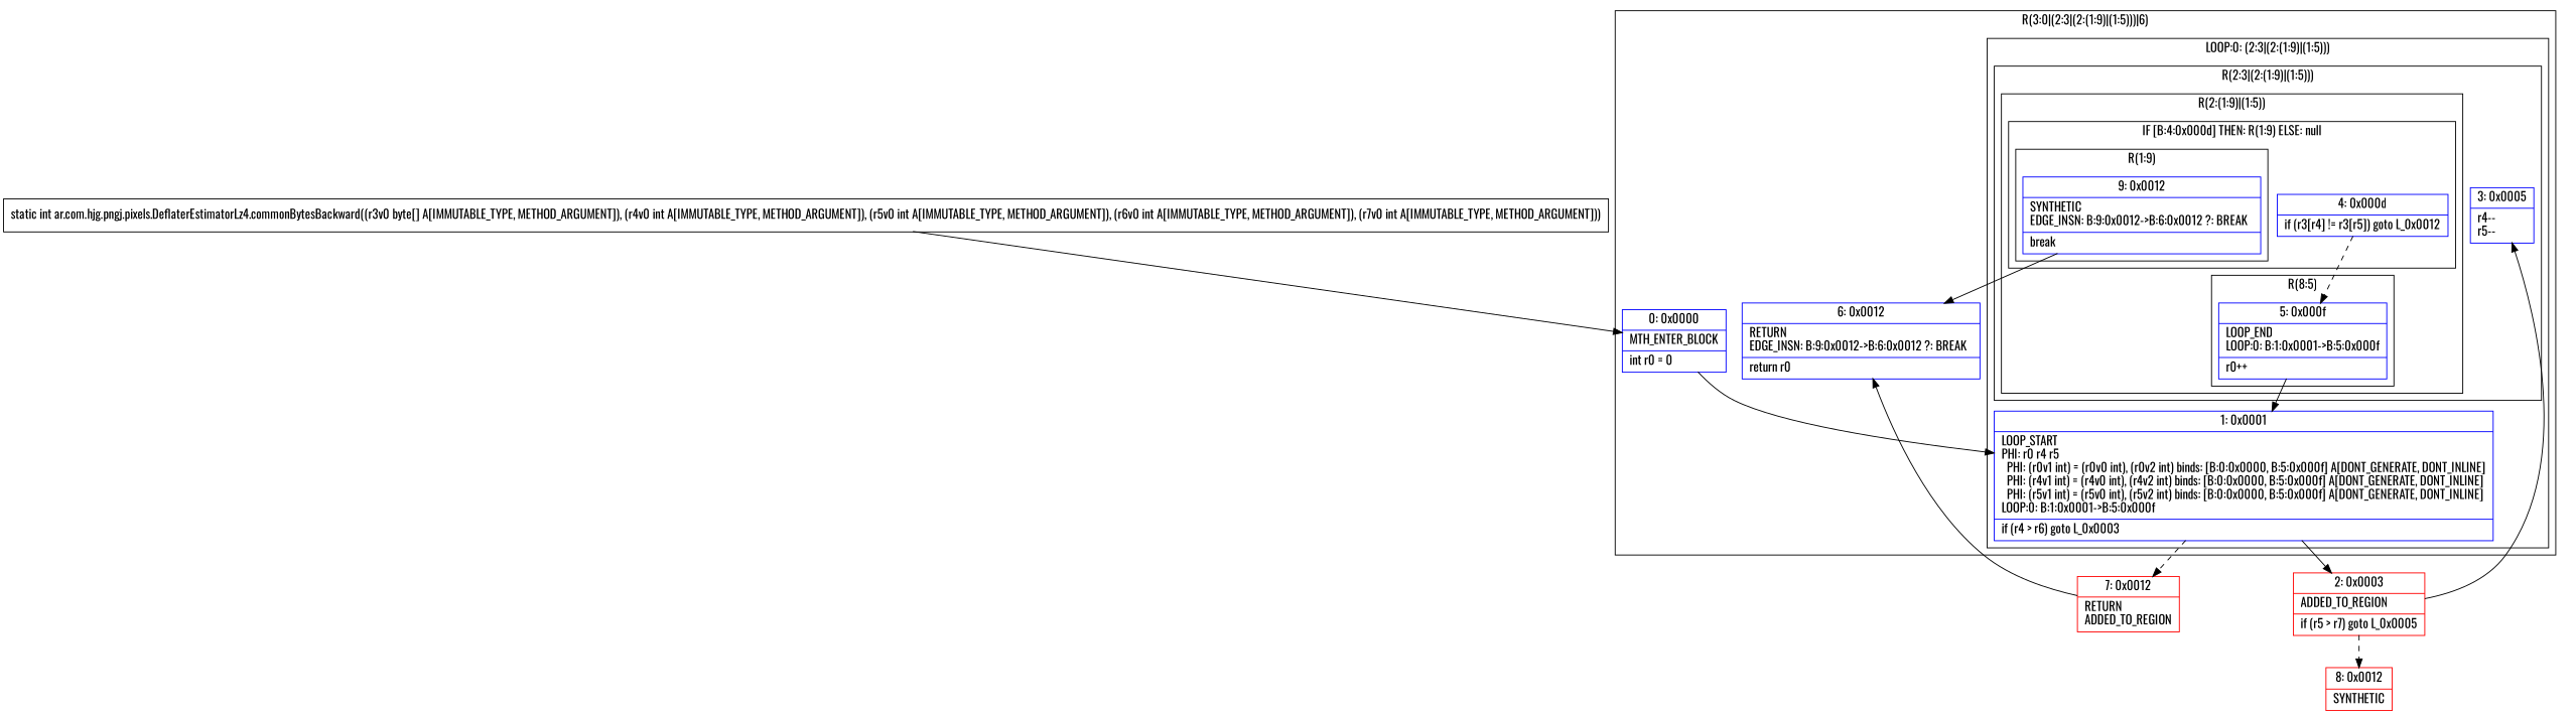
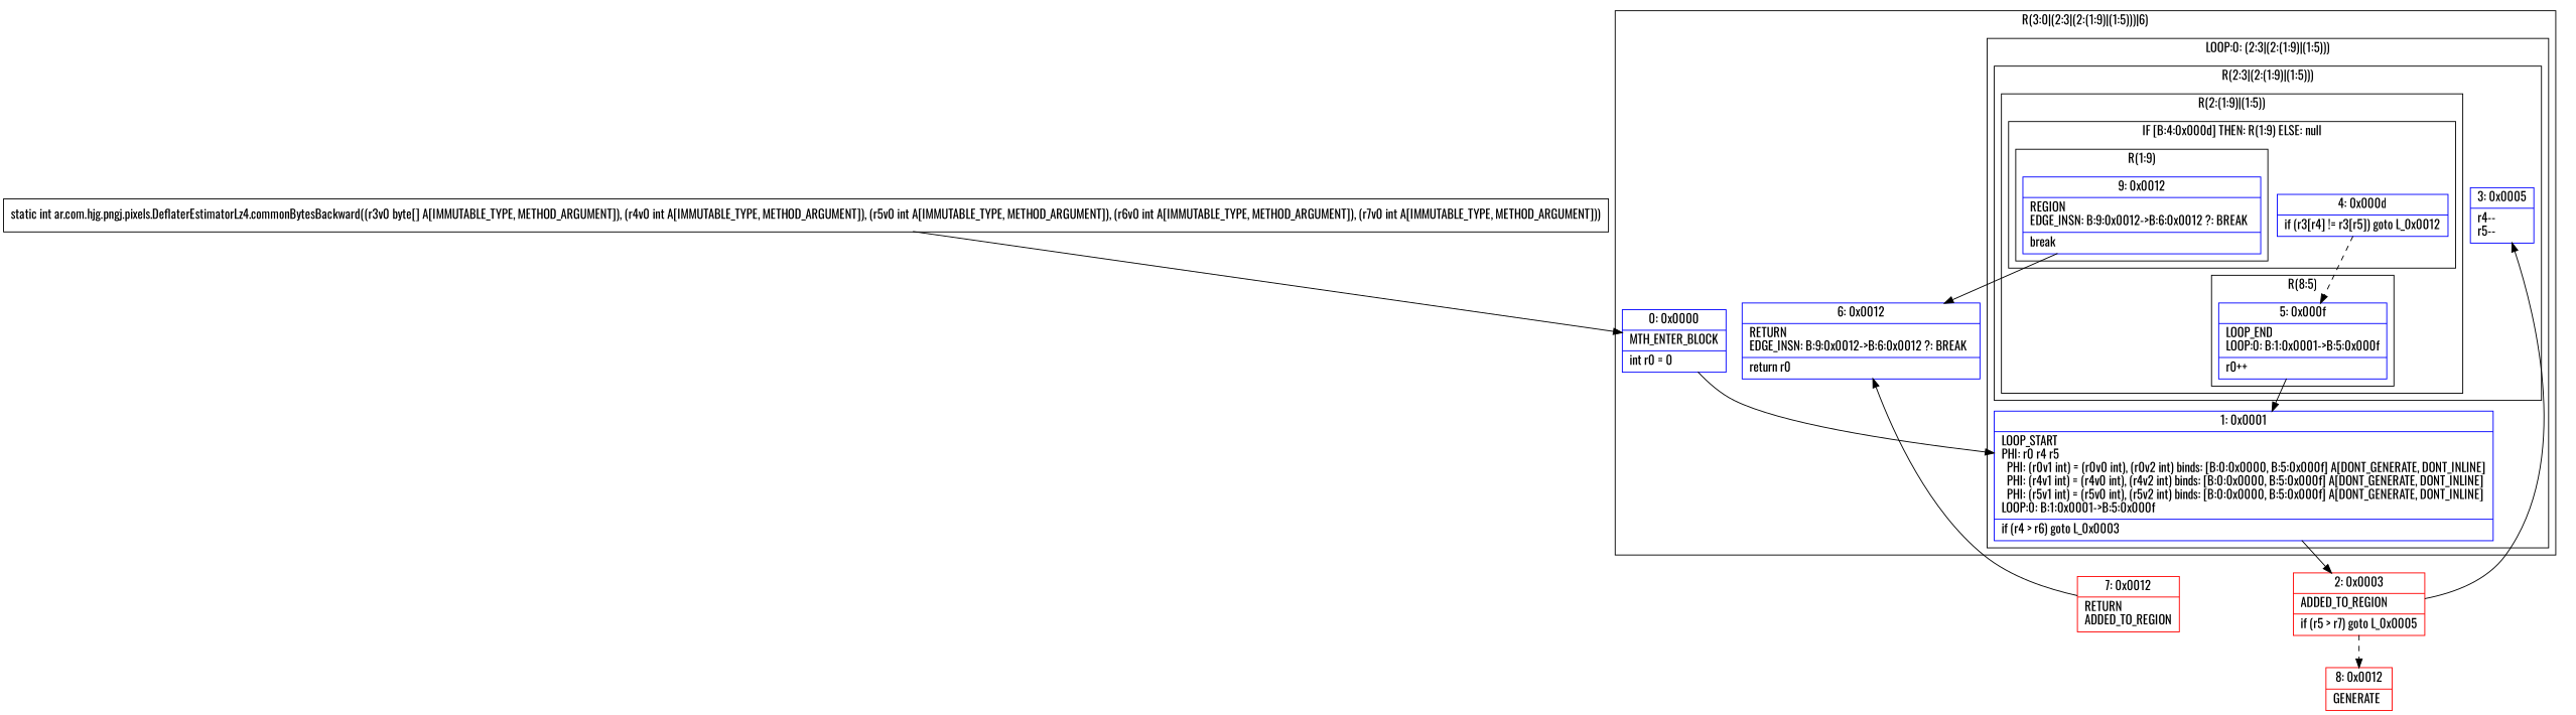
  digraph {
    fontname=Oswald
    node [color=blue fontname=Oswald shape=record]
    edge [fontname=Oswald]
-   n1 [label="{9\:\ 0x0012|SYNTHETIC\lEDGE_INSN: B:9:0x0012\-\>B:6:0x0012 ?: BREAK  \l|break\l}"]
+   n1 [label="{9\:\ 0x0012|REGION\lEDGE_INSN: B:9:0x0012\-\>B:6:0x0012 ?: BREAK  \l|break\l}"]
    n2 [label="{4\:\ 0x000d|if (r3[r4] != r3[r5]) goto L_0x0012\l}"]
    n3 [label="{5\:\ 0x000f|LOOP_END\lLOOP:0: B:1:0x0001\-\>B:5:0x000f\l|r0++\l}"]
    n4 [label="{3\:\ 0x0005|r4\-\-\lr5\-\-\l}"]
    n5 [label="{1\:\ 0x0001|LOOP_START\lPHI: r0 r4 r5 \l  PHI: (r0v1 int) = (r0v0 int), (r0v2 int) binds: [B:0:0x0000, B:5:0x000f] A[DONT_GENERATE, DONT_INLINE]\l  PHI: (r4v1 int) = (r4v0 int), (r4v2 int) binds: [B:0:0x0000, B:5:0x000f] A[DONT_GENERATE, DONT_INLINE]\l  PHI: (r5v1 int) = (r5v0 int), (r5v2 int) binds: [B:0:0x0000, B:5:0x000f] A[DONT_GENERATE, DONT_INLINE]\lLOOP:0: B:1:0x0001\-\>B:5:0x000f\l|if (r4 \> r6) goto L_0x0003\l}"]
    n6 [label="{0\:\ 0x0000|MTH_ENTER_BLOCK\l|int r0 = 0\l}"]
    n7 [label="{6\:\ 0x0012|RETURN\lEDGE_INSN: B:9:0x0012\-\>B:6:0x0012 ?: BREAK  \l|return r0\l}"]
    n8 [color=red label="{2\:\ 0x0003|ADDED_TO_REGION\l|if (r5 \> r7) goto L_0x0005\l}"]
    n9 [color=red label="{7\:\ 0x0012|RETURN\lADDED_TO_REGION\l}"]
-   n10 [color=red label="{8\:\ 0x0012|SYNTHETIC\l}"]
+   n10 [color=red label="{8\:\ 0x0012|GENERATE\l}"]
    n11 [label="{static int ar.com.hjg.pngj.pixels.DeflaterEstimatorLz4.commonBytesBackward((r3v0 byte[] A[IMMUTABLE_TYPE, METHOD_ARGUMENT]), (r4v0 int A[IMMUTABLE_TYPE, METHOD_ARGUMENT]), (r5v0 int A[IMMUTABLE_TYPE, METHOD_ARGUMENT]), (r6v0 int A[IMMUTABLE_TYPE, METHOD_ARGUMENT]), (r7v0 int A[IMMUTABLE_TYPE, METHOD_ARGUMENT])) }" color=""]
    subgraph cluster_1 {
      label="R(3:0|(2:3|(2:(1:9)|(1:5)))|6)"
      n6
      n7
      subgraph cluster_2 {
        label="LOOP:0: (2:3|(2:(1:9)|(1:5)))"
        n5
        subgraph cluster_3 {
          label="R(2:3|(2:(1:9)|(1:5)))"
          n4
          subgraph cluster_4 {
            label="R(2:(1:9)|(1:5))"
            subgraph cluster_5 {
              label="IF [B:4:0x000d] THEN: R(1:9) ELSE: null"
              n2
              subgraph cluster_6 {
                label="R(1:9)"
                n1
              }
            }
            subgraph cluster_7 {
              label="R(8:5)"
              n3
            }
          }
        }
      }
    }
    n1 -> n7
    n2 -> n3 [style=dashed]
    n3 -> n5
    n5 -> n8
-   n5 -> n9 [style=dashed]
    n6 -> n5
    n8 -> n4
    n8 -> n10 [style=dashed]
    n9 -> n7
    n11 -> n6
  }
